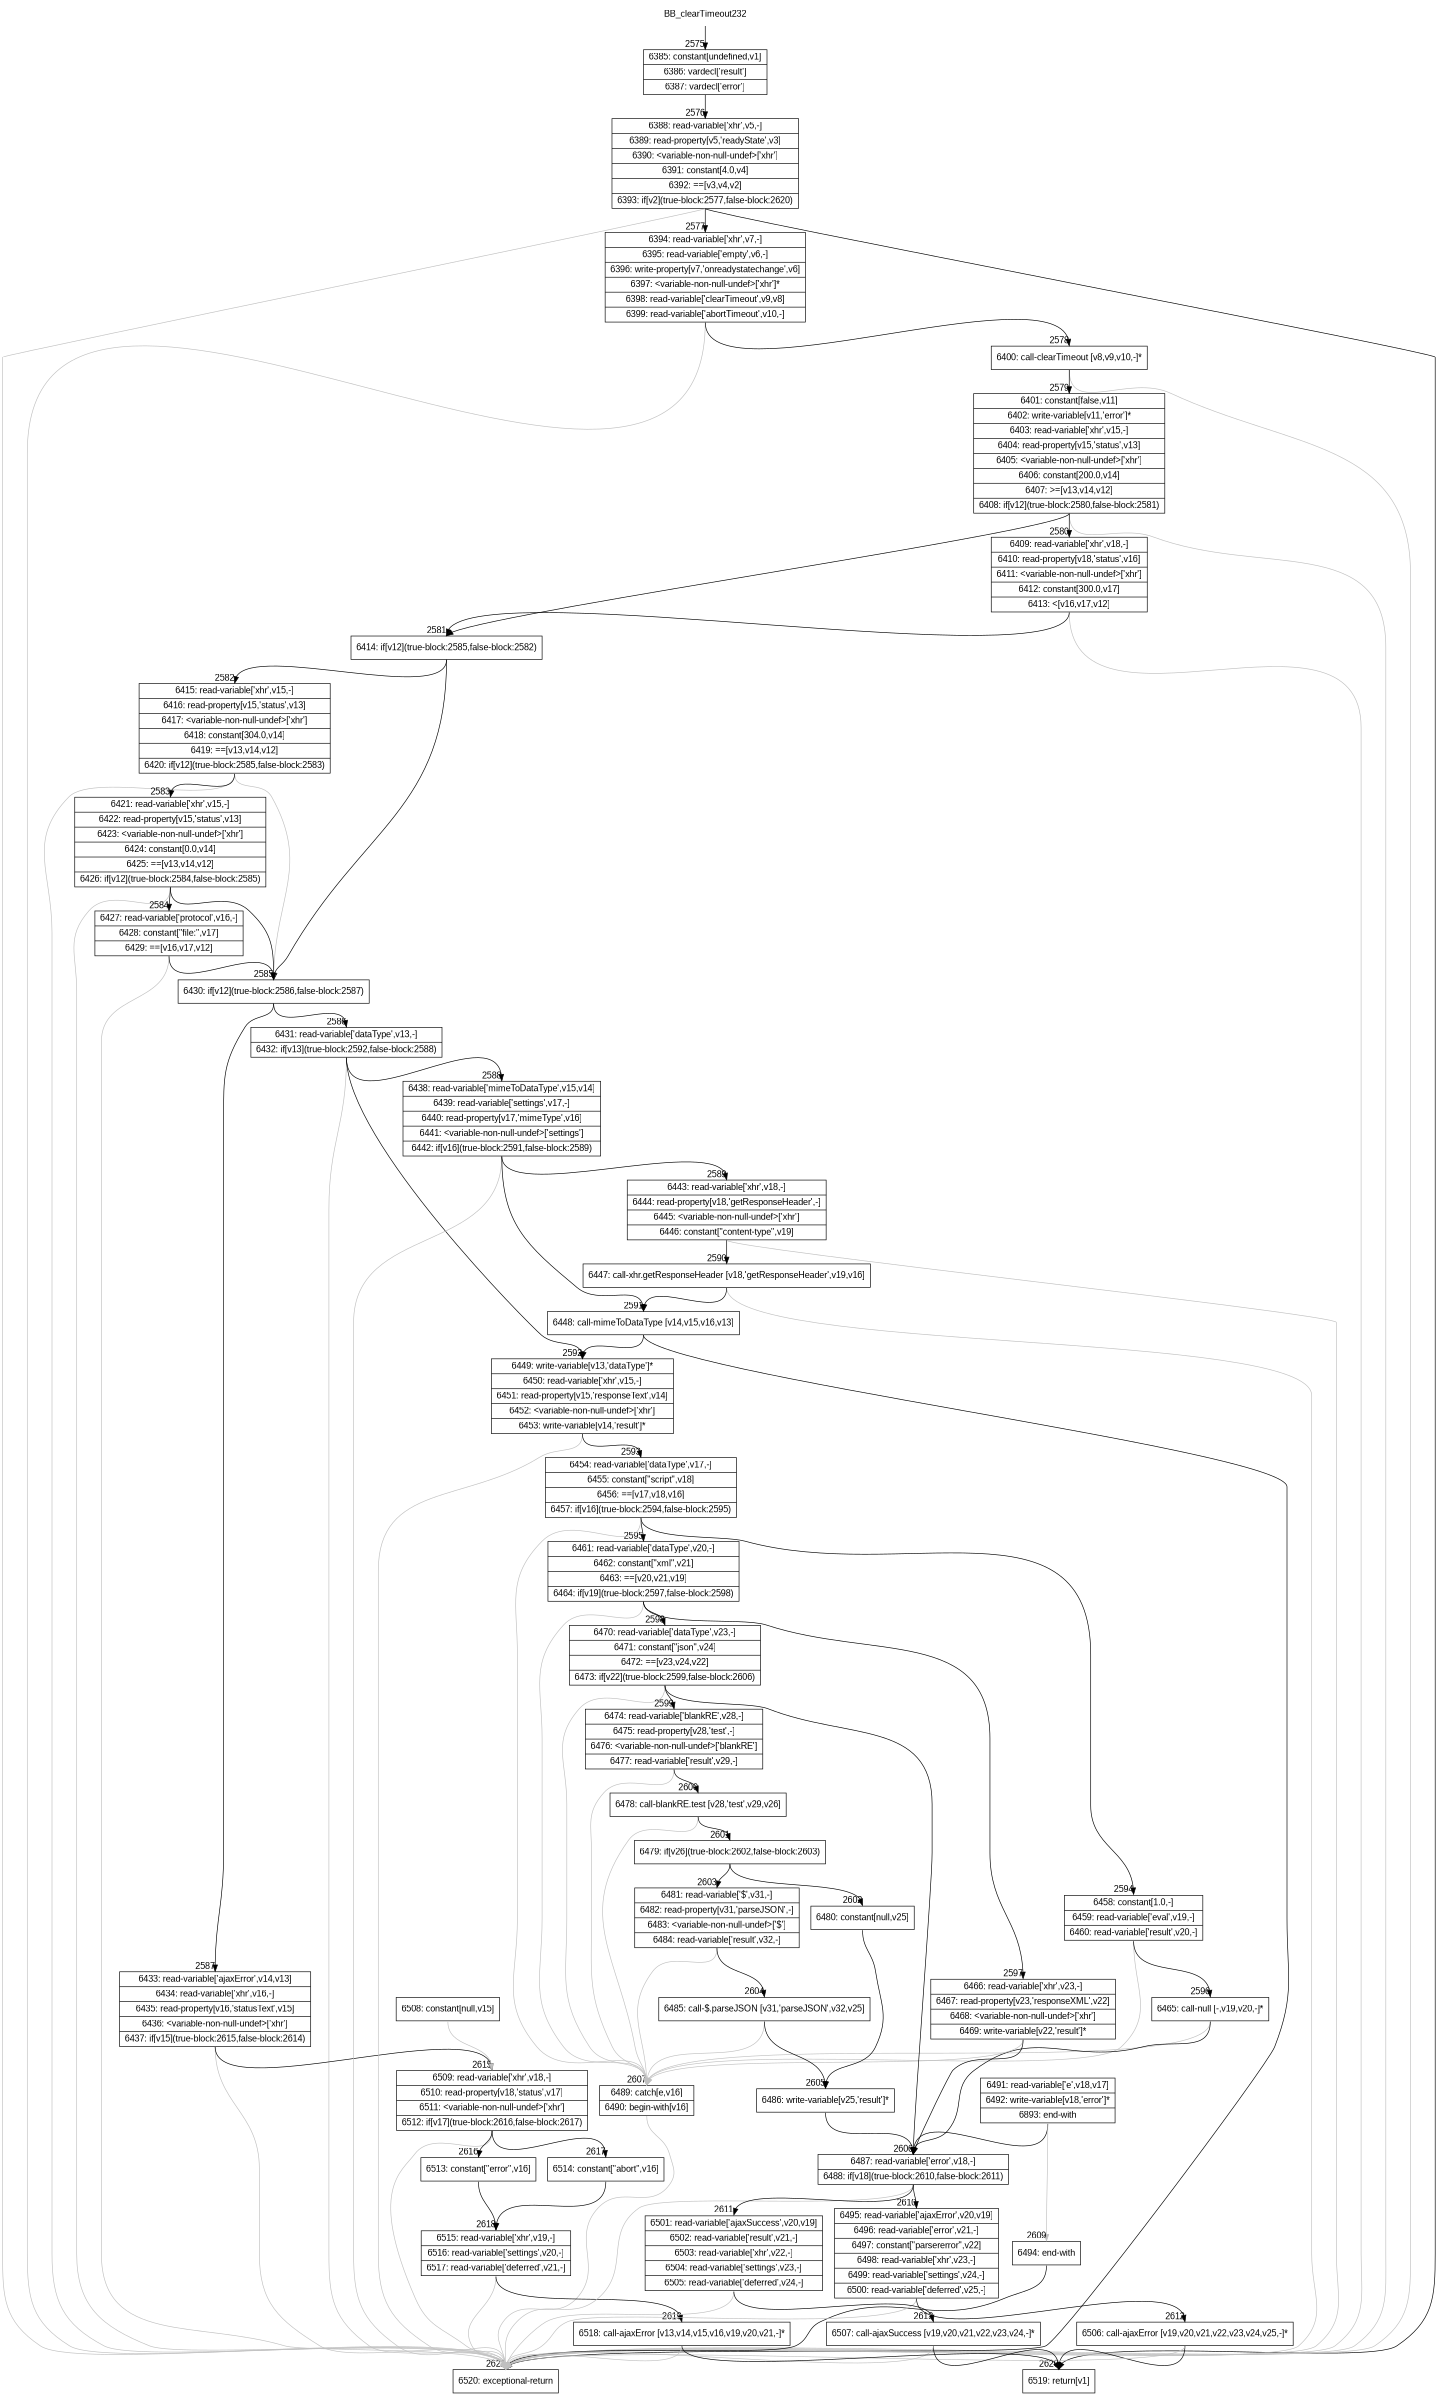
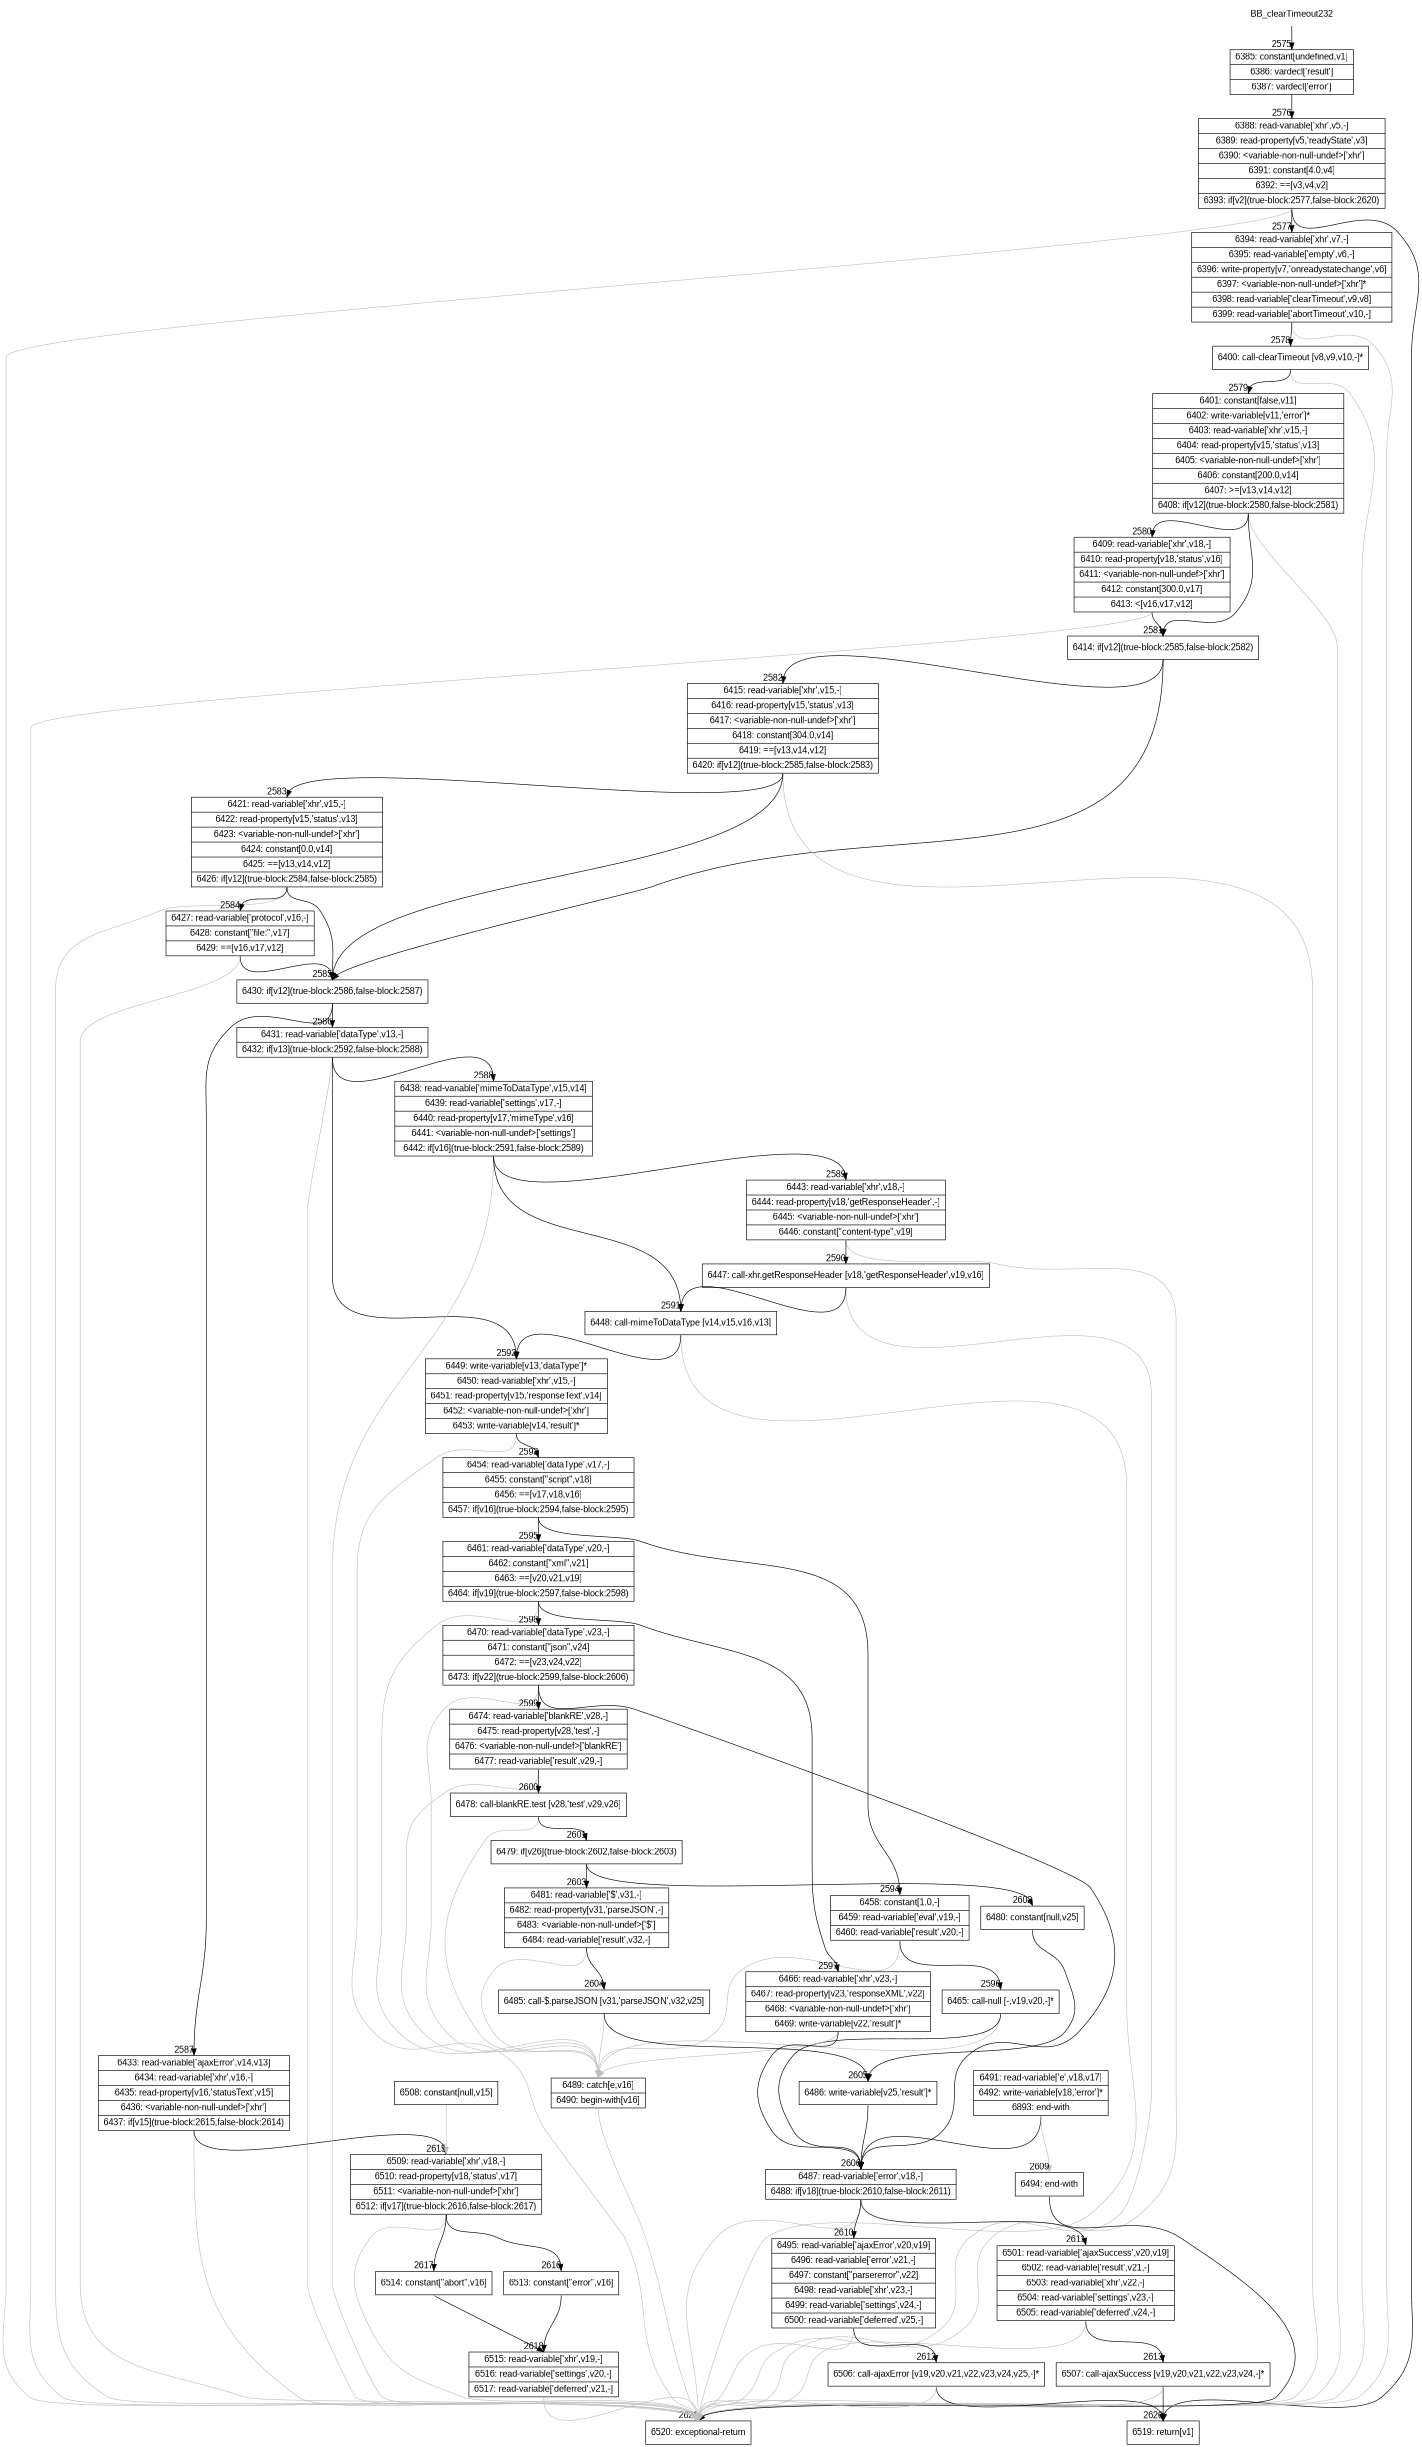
  digraph {
    fontname="Liberation Sans"
    rankdir=TD
    node [fontname="Liberation Sans" shape=record]
    edge [fontname="Liberation Sans" headport=n tailport=s]
    n1 [label=BB_clearTimeout232 shape=none]
    n2 [label="{6385: constant[undefined,v1]|6386: vardecl['result']|6387: vardecl['error']}"]
    n3 [label="{6388: read-variable['xhr',v5,-]|6389: read-property[v5,'readyState',v3]|6390: \<variable-non-null-undef\>['xhr']|6391: constant[4.0,v4]|6392: ==[v3,v4,v2]|6393: if[v2](true-block:2577,false-block:2620)}"]
    n4 [label="{6394: read-variable['xhr',v7,-]|6395: read-variable['empty',v6,-]|6396: write-property[v7,'onreadystatechange',v6]|6397: \<variable-non-null-undef\>['xhr']*|6398: read-variable['clearTimeout',v9,v8]|6399: read-variable['abortTimeout',v10,-]}"]
    n5 [label="{6519: return[v1]}"]
    n6 [label="{6520: exceptional-return}"]
    n7 [label="{6400: call-clearTimeout [v8,v9,v10,-]*}"]
    n8 [label="{6401: constant[false,v11]|6402: write-variable[v11,'error']*|6403: read-variable['xhr',v15,-]|6404: read-property[v15,'status',v13]|6405: \<variable-non-null-undef\>['xhr']|6406: constant[200.0,v14]|6407: \>=[v13,v14,v12]|6408: if[v12](true-block:2580,false-block:2581)}"]
    n9 [label="{6414: if[v12](true-block:2585,false-block:2582)}"]
    n10 [label="{6409: read-variable['xhr',v18,-]|6410: read-property[v18,'status',v16]|6411: \<variable-non-null-undef\>['xhr']|6412: constant[300.0,v17]|6413: \<[v16,v17,v12]}"]
    n11 [label="{6430: if[v12](true-block:2586,false-block:2587)}"]
    n12 [label="{6415: read-variable['xhr',v15,-]|6416: read-property[v15,'status',v13]|6417: \<variable-non-null-undef\>['xhr']|6418: constant[304.0,v14]|6419: ==[v13,v14,v12]|6420: if[v12](true-block:2585,false-block:2583)}"]
    n13 [label="{6431: read-variable['dataType',v13,-]|6432: if[v13](true-block:2592,false-block:2588)}"]
    n14 [label="{6433: read-variable['ajaxError',v14,v13]|6434: read-variable['xhr',v16,-]|6435: read-property[v16,'statusText',v15]|6436: \<variable-non-null-undef\>['xhr']|6437: if[v15](true-block:2615,false-block:2614)}"]
    n15 [label="{6421: read-variable['xhr',v15,-]|6422: read-property[v15,'status',v13]|6423: \<variable-non-null-undef\>['xhr']|6424: constant[0.0,v14]|6425: ==[v13,v14,v12]|6426: if[v12](true-block:2584,false-block:2585)}"]
    n16 [label="{6449: write-variable[v13,'dataType']*|6450: read-variable['xhr',v15,-]|6451: read-property[v15,'responseText',v14]|6452: \<variable-non-null-undef\>['xhr']|6453: write-variable[v14,'result']*}"]
    n17 [label="{6438: read-variable['mimeToDataType',v15,v14]|6439: read-variable['settings',v17,-]|6440: read-property[v17,'mimeType',v16]|6441: \<variable-non-null-undef\>['settings']|6442: if[v16](true-block:2591,false-block:2589)}"]
    n18 [label="{6509: read-variable['xhr',v18,-]|6510: read-property[v18,'status',v17]|6511: \<variable-non-null-undef\>['xhr']|6512: if[v17](true-block:2616,false-block:2617)}"]
    n19 [label="{6427: read-variable['protocol',v16,-]|6428: constant[\"file:\",v17]|6429: ==[v16,v17,v12]}"]
    n20 [label="{6454: read-variable['dataType',v17,-]|6455: constant[\"script\",v18]|6456: ==[v17,v18,v16]|6457: if[v16](true-block:2594,false-block:2595)}"]
    n21 [label="{6448: call-mimeToDataType [v14,v15,v16,v13]}"]
    n22 [label="{6443: read-variable['xhr',v18,-]|6444: read-property[v18,'getResponseHeader',-]|6445: \<variable-non-null-undef\>['xhr']|6446: constant[\"content-type\",v19]}"]
    n23 [label="{6513: constant[\"error\",v16]}"]
    n24 [label="{6514: constant[\"abort\",v16]}"]
    n25 [label="{6508: constant[null,v15]}"]
    n26 [label="{6458: constant[1.0,-]|6459: read-variable['eval',v19,-]|6460: read-variable['result',v20,-]}"]
    n27 [label="{6461: read-variable['dataType',v20,-]|6462: constant[\"xml\",v21]|6463: ==[v20,v21,v19]|6464: if[v19](true-block:2597,false-block:2598)}"]
    n28 [label="{6489: catch[e,v16]|6490: begin-with[v16]}"]
    n29 [label="{6447: call-xhr.getResponseHeader [v18,'getResponseHeader',v19,v16]}"]
    n30 [label="{6515: read-variable['xhr',v19,-]|6516: read-variable['settings',v20,-]|6517: read-variable['deferred',v21,-]}"]
    n31 [label="{6465: call-null [-,v19,v20,-]*}"]
    n32 [label="{6466: read-variable['xhr',v23,-]|6467: read-property[v23,'responseXML',v22]|6468: \<variable-non-null-undef\>['xhr']|6469: write-variable[v22,'result']*}"]
    n33 [label="{6470: read-variable['dataType',v23,-]|6471: constant[\"json\",v24]|6472: ==[v23,v24,v22]|6473: if[v22](true-block:2599,false-block:2606)}"]
    n34 [label="{6487: read-variable['error',v18,-]|6488: if[v18](true-block:2610,false-block:2611)}"]
    n35 [label="{6474: read-variable['blankRE',v28,-]|6475: read-property[v28,'test',-]|6476: \<variable-non-null-undef\>['blankRE']|6477: read-variable['result',v29,-]}"]
    n36 [label="{6491: read-variable['e',v18,v17]|6492: write-variable[v18,'error']*|6893: end-with}"]
    n37 [label="{6494: end-with}"]
    n38 [label="{6495: read-variable['ajaxError',v20,v19]|6496: read-variable['error',v21,-]|6497: constant[\"parsererror\",v22]|6498: read-variable['xhr',v23,-]|6499: read-variable['settings',v24,-]|6500: read-variable['deferred',v25,-]}"]
    n39 [label="{6501: read-variable['ajaxSuccess',v20,v19]|6502: read-variable['result',v21,-]|6503: read-variable['xhr',v22,-]|6504: read-variable['settings',v23,-]|6505: read-variable['deferred',v24,-]}"]
    n40 [label="{6478: call-blankRE.test [v28,'test',v29,v26]}"]
    n41 [label="{6506: call-ajaxError [v19,v20,v21,v22,v23,v24,v25,-]*}"]
    n42 [label="{6507: call-ajaxSuccess [v19,v20,v21,v22,v23,v24,-]*}"]
    n43 [label="{6479: if[v26](true-block:2602,false-block:2603)}"]
    n44 [label="{6480: constant[null,v25]}"]
    n45 [label="{6481: read-variable['$',v31,-]|6482: read-property[v31,'parseJSON',-]|6483: \<variable-non-null-undef\>['$']|6484: read-variable['result',v32,-]}"]
    n46 [label="{6486: write-variable[v25,'result']*}"]
    n47 [label="{6485: call-$.parseJSON [v31,'parseJSON',v32,v25]}"]
-   n48 [label="{6518: call-ajaxError [v13,v14,v15,v16,v19,v20,v21,-]*}"]
    n1 -> n2 [headlabel="    2575"]
    n2 -> n3 [headlabel="      2576"]
    n3 -> n4 [headlabel="      2577"]
    n3 -> n5 [headlabel="      2620"]
    n3 -> n6 [color=gray headlabel="      2621"]
    n4 -> n6 [color=gray]
    n4 -> n7 [headlabel="      2578"]
    n7 -> n6 [color=gray]
    n7 -> n8 [headlabel="      2579"]
    n8 -> n6 [color=gray]
    n8 -> n9 [headlabel="      2581"]
    n8 -> n10 [headlabel="      2580"]
    n9 -> n11 [headlabel="      2585"]
    n9 -> n12 [headlabel="      2582"]
    n10 -> n6 [color=gray]
    n10 -> n9
    n11 -> n13 [headlabel="      2586"]
    n11 -> n14 [headlabel="      2587"]
    n12 -> n6 [color=gray]
-   n12 -> n11 [color=gray]
+   n12 -> n11
    n12 -> n15 [headlabel="      2583"]
    n13 -> n6 [color=gray]
    n13 -> n16 [headlabel="      2592"]
    n13 -> n17 [headlabel="      2588"]
    n14 -> n6 [color=gray]
    n14 -> n18 [headlabel="      2615"]
    n15 -> n6 [color=gray]
    n15 -> n11
    n15 -> n19 [headlabel="      2584"]
    n16 -> n6 [color=gray]
    n16 -> n20 [headlabel="      2593"]
    n17 -> n6 [color=gray]
    n17 -> n21 [headlabel="      2591"]
    n17 -> n22 [headlabel="      2589"]
    n18 -> n6 [color=gray]
    n18 -> n23 [headlabel="      2616"]
    n18 -> n24 [headlabel="      2617"]
    n19 -> n6 [color=gray]
    n19 -> n11
    n20 -> n26 [headlabel="      2594"]
    n20 -> n27 [headlabel="      2595"]
-   n20 -> n28 [color=gray headlabel="      2607"]
-   n21 -> n6 [color=black]
+   n21 -> n6 [color=gray]
    n21 -> n16
    n22 -> n6 [color=gray]
    n22 -> n29 [headlabel="      2590"]
    n23 -> n30 [headlabel="      2618"]
    n24 -> n30
    n25 -> n18 [color=gray]
    n26 -> n28 [color=gray]
    n26 -> n31 [headlabel="      2596"]
    n27 -> n28 [color=gray]
    n27 -> n32 [headlabel="      2597"]
    n27 -> n33 [headlabel="      2598"]
    n28 -> n6 [color=gray]
    n29 -> n6 [color=gray]
    n29 -> n21
    n30 -> n6 [color=gray]
-   n30 -> n48 [headlabel="      2619"]
    n31 -> n28 [color=gray]
    n31 -> n34 [headlabel="      2606"]
    n32 -> n28 [color=gray]
    n32 -> n34
    n33 -> n28 [color=gray]
    n33 -> n34
    n33 -> n35 [headlabel="      2599"]
    n34 -> n6 [color=gray]
    n34 -> n38 [headlabel="      2610"]
    n34 -> n39 [headlabel="      2611"]
    n35 -> n28 [color=gray]
    n35 -> n40 [headlabel="      2600"]
    n36 -> n34
    n36 -> n37 [color=gray headlabel="      2609"]
    n37 -> n6
    n38 -> n6 [color=gray]
    n38 -> n41 [headlabel="      2612"]
    n39 -> n6 [color=gray]
    n39 -> n42 [headlabel="      2613"]
    n40 -> n28 [color=gray]
    n40 -> n43 [headlabel="      2601"]
    n41 -> n5
    n41 -> n6 [color=gray]
    n42 -> n5
    n42 -> n6 [color=gray]
    n43 -> n44 [headlabel="      2602"]
    n43 -> n45 [headlabel="      2603"]
    n44 -> n46 [headlabel="      2605"]
    n45 -> n28 [color=gray]
    n45 -> n47 [headlabel="      2604"]
    n46 -> n34
    n47 -> n28 [color=gray]
    n47 -> n46
-   n48 -> n5
-   n48 -> n6 [color=gray]
  }
